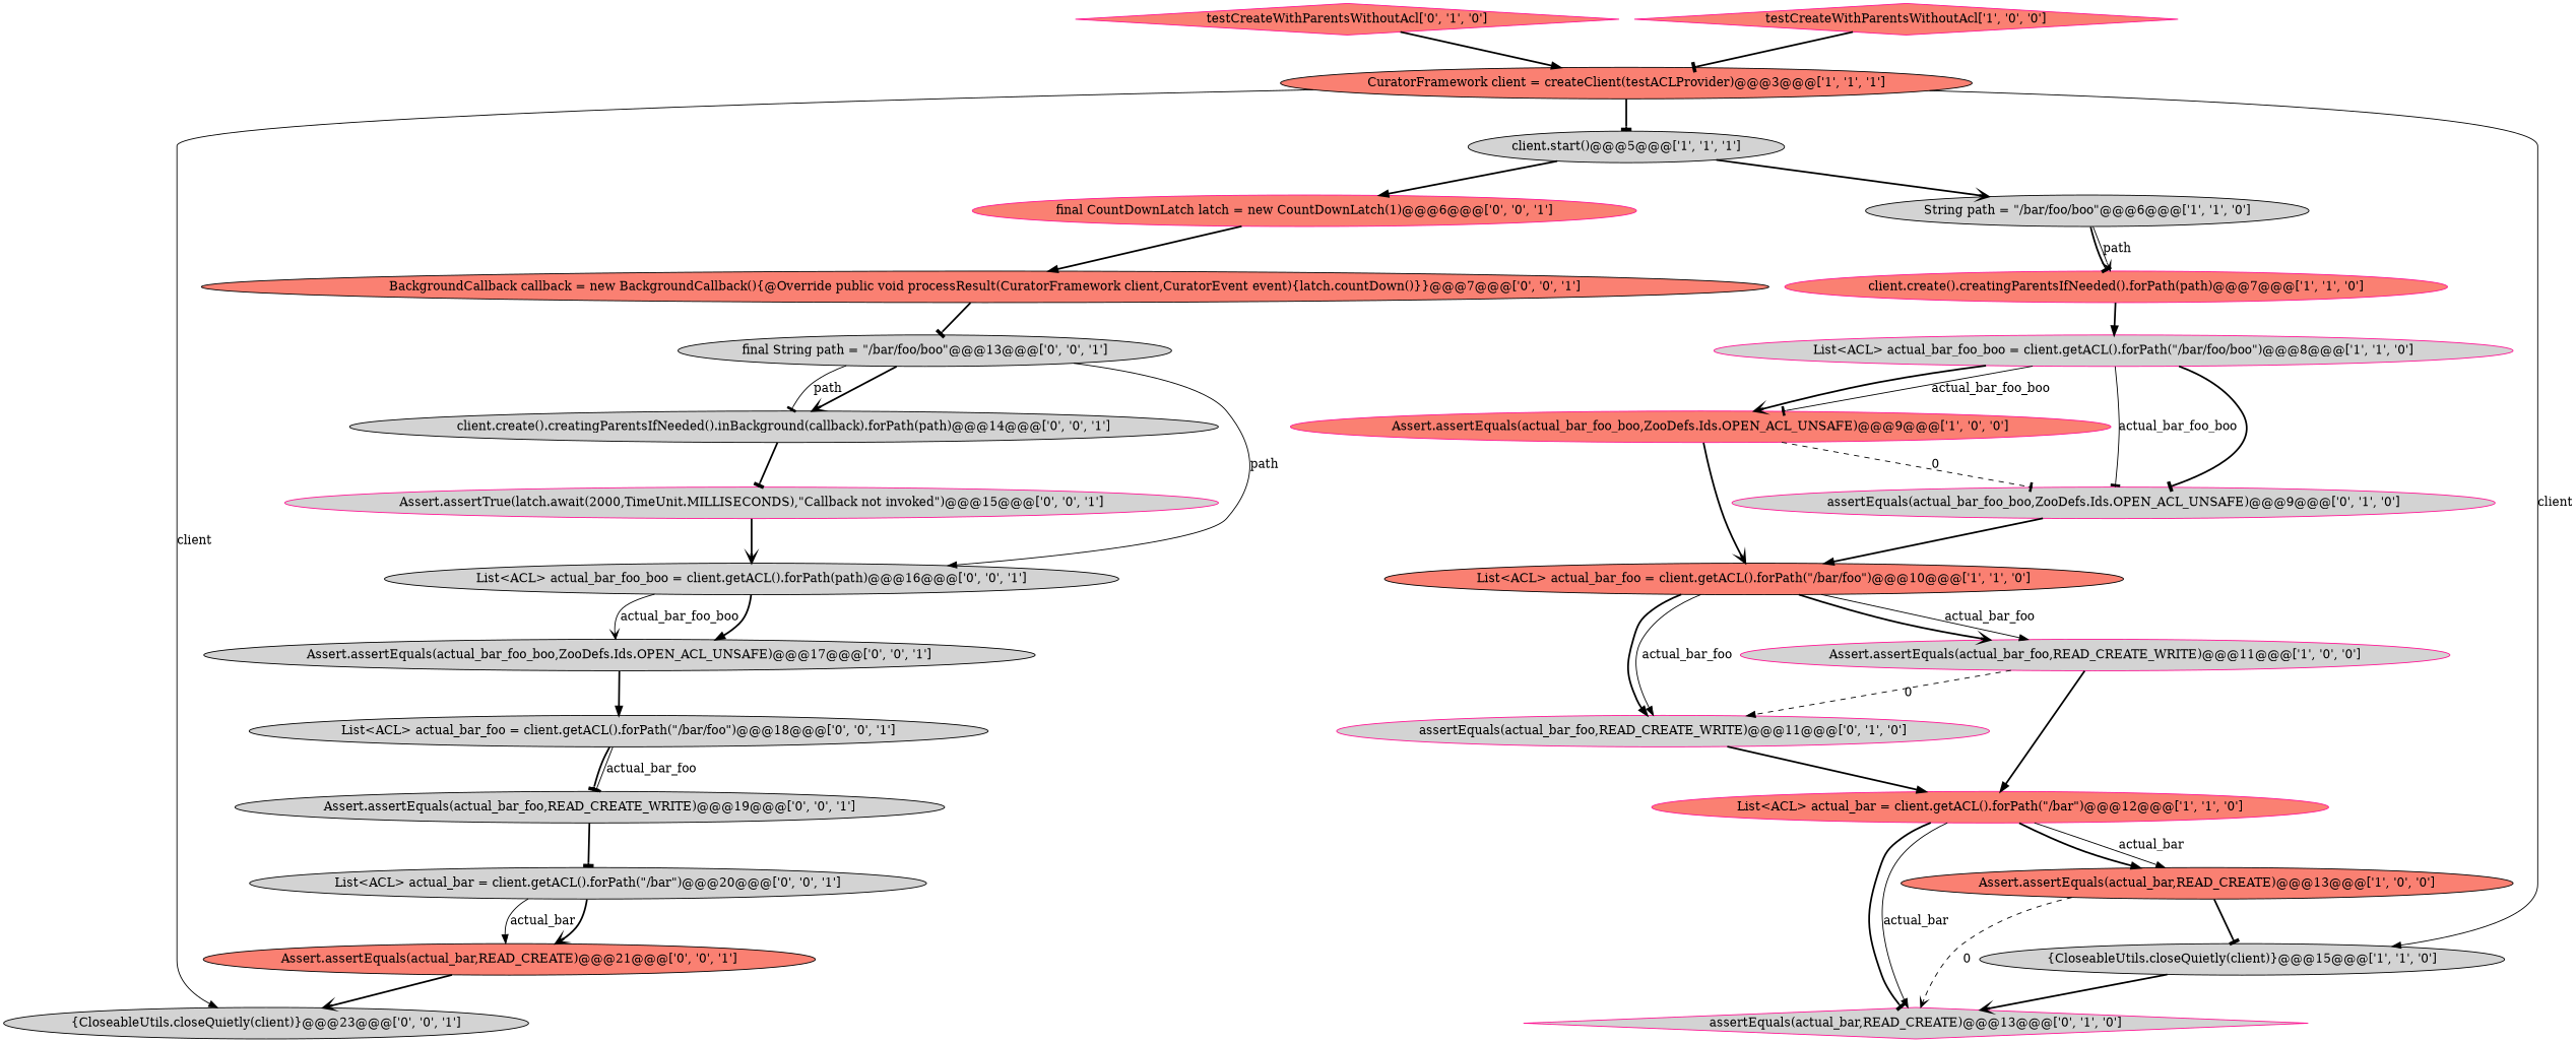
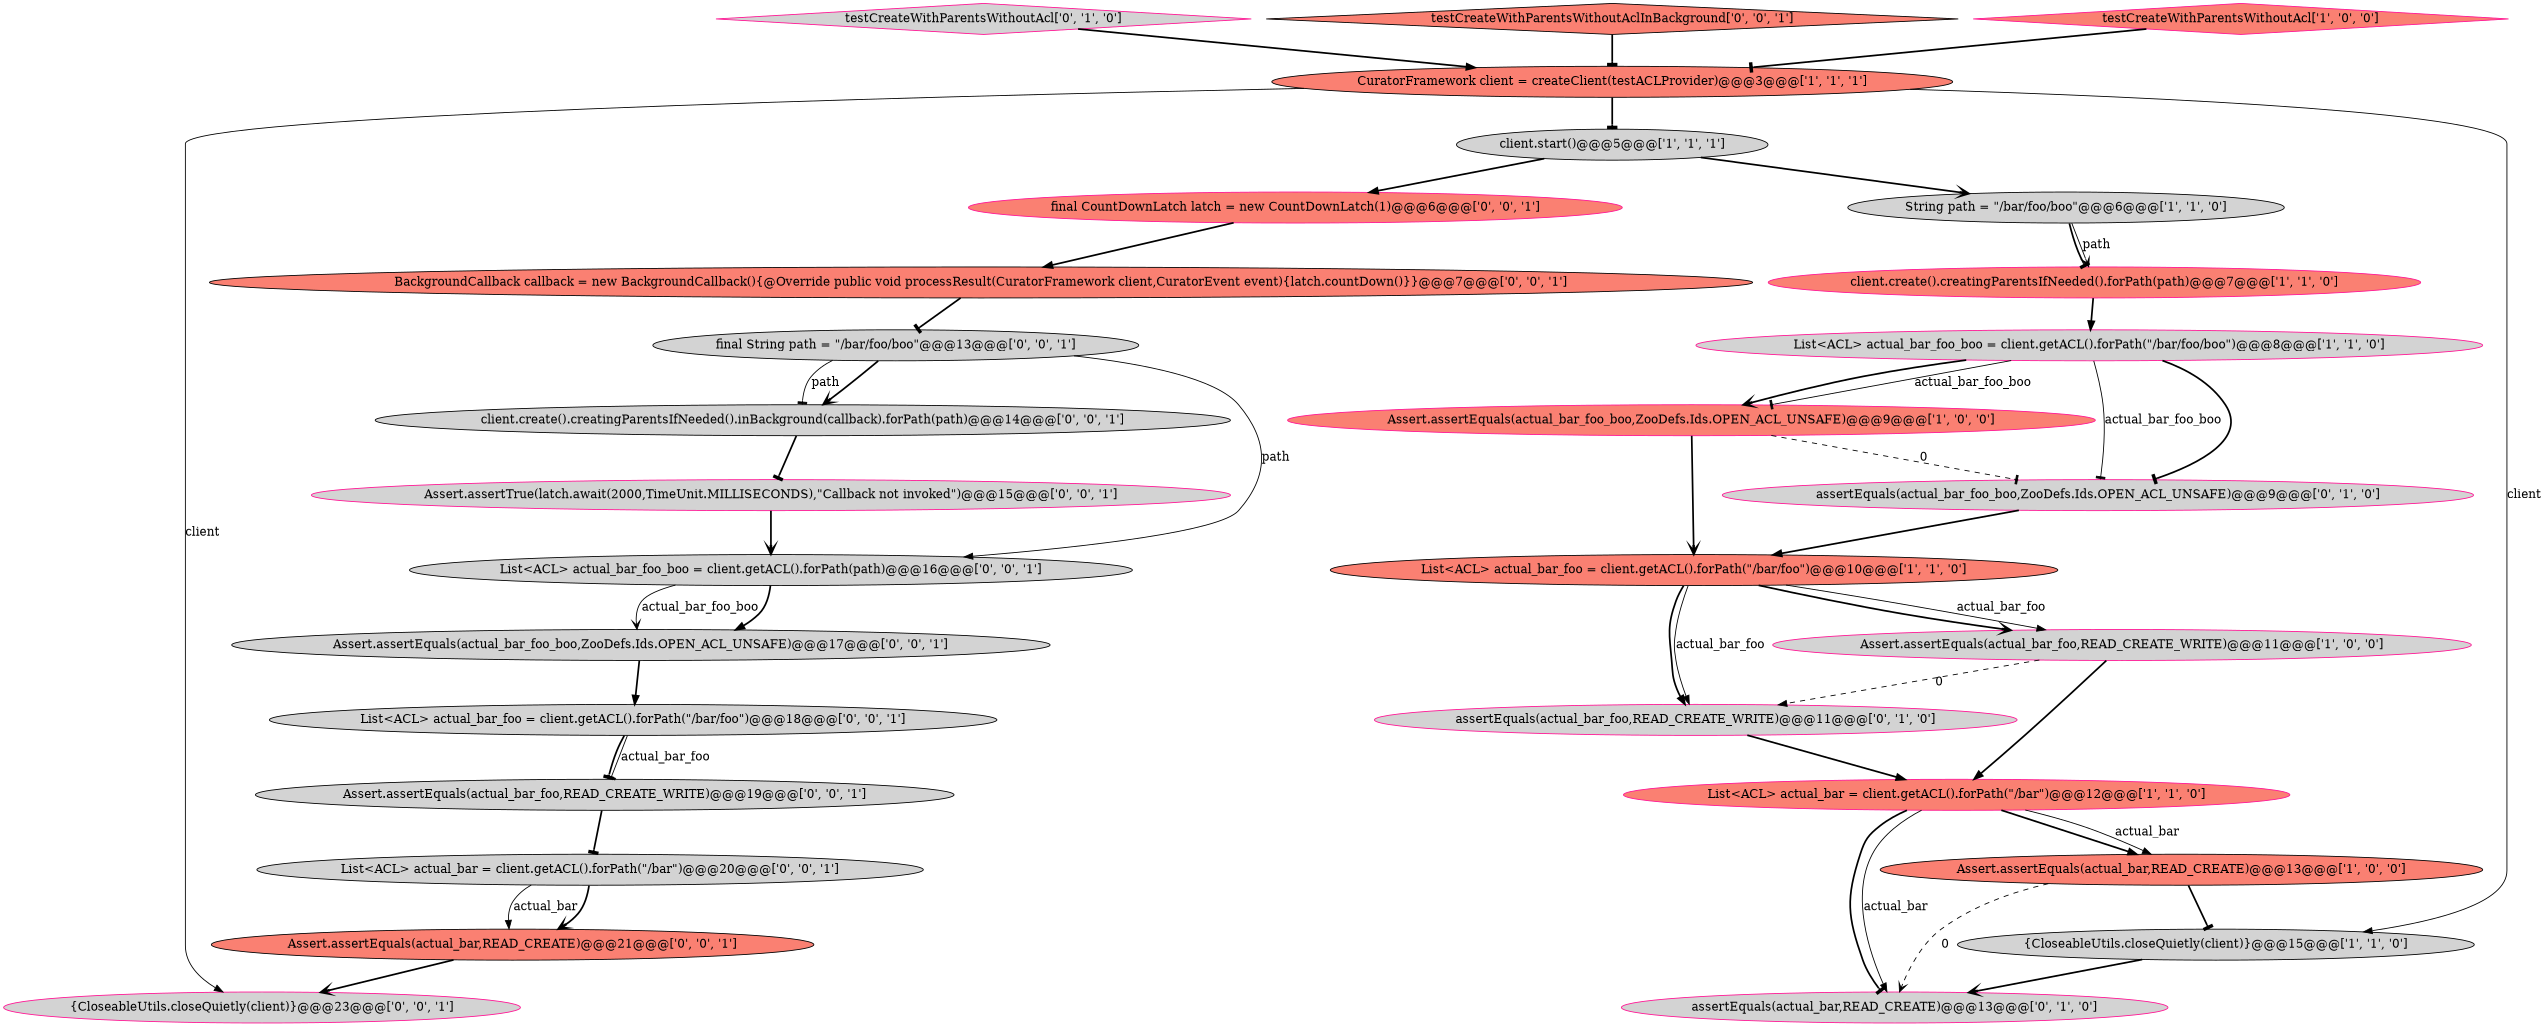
  digraph {
    node [color=black fillcolor=lightgrey shape=ellipse style=filled]
    edge [arrowhead=normal style=bold]
-   n1 [color=deeppink fillcolor=salmon label="testCreateWithParentsWithoutAcl['0', '1', '0']" shape=diamond]
+   n1 [color=deeppink label="testCreateWithParentsWithoutAcl['0', '1', '0']" shape=diamond]
    n2 [fillcolor=salmon label="CuratorFramework client = createClient(testACLProvider)@@@3@@@['1', '1', '1']"]
    n3 [label="client.start()@@@5@@@['1', '1', '1']"]
-   n4 [label="{CloseableUtils.closeQuietly(client)}@@@23@@@['0', '0', '1']"]
+   n4 [color=deeppink label="{CloseableUtils.closeQuietly(client)}@@@23@@@['0', '0', '1']"]
    n5 [label="{CloseableUtils.closeQuietly(client)}@@@15@@@['1', '1', '0']"]
    n6 [color=deeppink label="assertEquals(actual_bar_foo,READ_CREATE_WRITE)@@@11@@@['0', '1', '0']"]
    n7 [color=deeppink fillcolor=salmon label="List<ACL> actual_bar = client.getACL().forPath(\"/bar\")@@@12@@@['1', '1', '0']"]
    n8 [fillcolor=salmon label="Assert.assertEquals(actual_bar,READ_CREATE)@@@13@@@['1', '0', '0']"]
-   n9 [color=deeppink label="assertEquals(actual_bar,READ_CREATE)@@@13@@@['0', '1', '0']" shape=diamond]
+   n9 [color=deeppink label="assertEquals(actual_bar,READ_CREATE)@@@13@@@['0', '1', '0']"]
    n10 [color=deeppink fillcolor=salmon label="Assert.assertEquals(actual_bar_foo_boo,ZooDefs.Ids.OPEN_ACL_UNSAFE)@@@9@@@['1', '0', '0']"]
    n11 [fillcolor=salmon label="List<ACL> actual_bar_foo = client.getACL().forPath(\"/bar/foo\")@@@10@@@['1', '1', '0']"]
    n12 [color=deeppink label="assertEquals(actual_bar_foo_boo,ZooDefs.Ids.OPEN_ACL_UNSAFE)@@@9@@@['0', '1', '0']"]
    n13 [color=deeppink label="Assert.assertEquals(actual_bar_foo,READ_CREATE_WRITE)@@@11@@@['1', '0', '0']"]
    n14 [color=deeppink fillcolor=salmon label="final CountDownLatch latch = new CountDownLatch(1)@@@6@@@['0', '0', '1']"]
    n15 [label="String path = \"/bar/foo/boo\"@@@6@@@['1', '1', '0']"]
    n16 [fillcolor=salmon label="BackgroundCallback callback = new BackgroundCallback(){@Override public void processResult(CuratorFramework client,CuratorEvent event){latch.countDown()}}@@@7@@@['0', '0', '1']"]
    n17 [color=deeppink fillcolor=salmon label="client.create().creatingParentsIfNeeded().forPath(path)@@@7@@@['1', '1', '0']"]
    n18 [label="final String path = \"/bar/foo/boo\"@@@13@@@['0', '0', '1']"]
    n19 [label="client.create().creatingParentsIfNeeded().inBackground(callback).forPath(path)@@@14@@@['0', '0', '1']"]
    n20 [color=deeppink label="Assert.assertTrue(latch.await(2000,TimeUnit.MILLISECONDS),\"Callback not invoked\")@@@15@@@['0', '0', '1']"]
    n21 [label="List<ACL> actual_bar_foo_boo = client.getACL().forPath(path)@@@16@@@['0', '0', '1']"]
    n22 [color=deeppink label="List<ACL> actual_bar_foo_boo = client.getACL().forPath(\"/bar/foo/boo\")@@@8@@@['1', '1', '0']"]
    n23 [label="Assert.assertEquals(actual_bar_foo_boo,ZooDefs.Ids.OPEN_ACL_UNSAFE)@@@17@@@['0', '0', '1']"]
    n24 [label="List<ACL> actual_bar_foo = client.getACL().forPath(\"/bar/foo\")@@@18@@@['0', '0', '1']"]
    n25 [label="Assert.assertEquals(actual_bar_foo,READ_CREATE_WRITE)@@@19@@@['0', '0', '1']"]
    n26 [label="List<ACL> actual_bar = client.getACL().forPath(\"/bar\")@@@20@@@['0', '0', '1']"]
+   n27 [fillcolor=salmon label="testCreateWithParentsWithoutAclInBackground['0', '0', '1']" shape=diamond]
    n28 [fillcolor=salmon label="Assert.assertEquals(actual_bar,READ_CREATE)@@@21@@@['0', '0', '1']"]
    n29 [color=deeppink fillcolor=salmon label="testCreateWithParentsWithoutAcl['1', '0', '0']" shape=diamond]
    n1 -> n2
    n2 -> n3 [arrowhead=tee]
    n2 -> n4 [label=client style=solid]
    n2 -> n5 [label=client style=solid]
    n3 -> n14
    n3 -> n15 [arrowhead=vee]
    n5 -> n9 [arrowhead=vee]
    n6 -> n7
    n7 -> n8
    n7 -> n8 [label=actual_bar style=solid]
    n7 -> n9 [label=actual_bar style=solid]
    n7 -> n9 [arrowhead=tee]
    n8 -> n5 [arrowhead=tee]
    n8 -> n9 [arrowhead=vee label=0 style=dashed]
    n10 -> n11 [arrowhead=vee]
    n10 -> n12 [arrowhead=tee label=0 style=dashed]
    n11 -> n6 [label=actual_bar_foo style=solid]
    n11 -> n6
    n11 -> n13 [arrowhead=vee]
    n11 -> n13 [label=actual_bar_foo style=solid]
    n12 -> n11
    n13 -> n6 [label=0 style=dashed]
    n13 -> n7
    n14 -> n16
    n15 -> n17 [arrowhead=vee label=path style=solid]
    n15 -> n17 [arrowhead=tee]
    n16 -> n18 [arrowhead=tee]
    n17 -> n22
    n18 -> n19 [arrowhead=vee]
    n18 -> n19 [arrowhead=tee label=path style=solid]
    n18 -> n21 [label=path style=solid]
    n19 -> n20 [arrowhead=tee]
    n20 -> n21 [arrowhead=vee]
    n21 -> n23 [arrowhead=vee label=actual_bar_foo_boo style=solid]
    n21 -> n23
    n22 -> n10 [arrowhead=tee label=actual_bar_foo_boo style=solid]
    n22 -> n10 [arrowhead=vee]
    n22 -> n12 [arrowhead=tee label=actual_bar_foo_boo style=solid]
    n22 -> n12 [arrowhead=tee]
    n23 -> n24
    n24 -> n25 [arrowhead=tee]
    n24 -> n25 [arrowhead=tee label=actual_bar_foo style=solid]
    n25 -> n26 [arrowhead=tee]
    n26 -> n28 [label=actual_bar style=solid]
    n26 -> n28 [arrowhead=vee]
+   n27 -> n2 [arrowhead=tee]
    n28 -> n4 [arrowhead=vee]
    n29 -> n2 [arrowhead=tee]
  }
